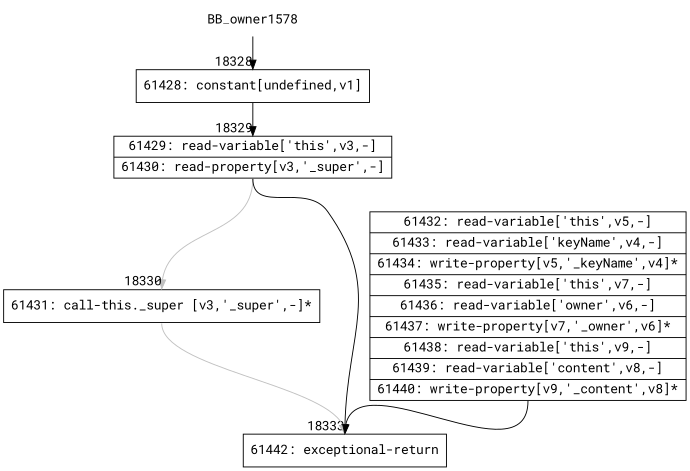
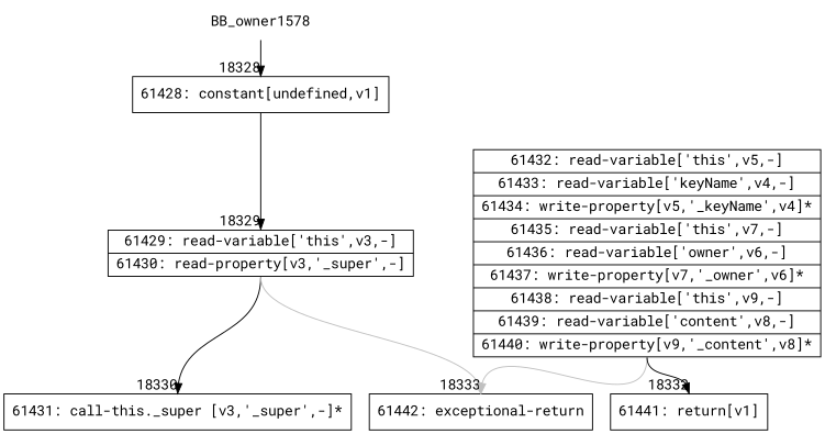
  digraph {
    fontname="Roboto Mono"
    rankdir=TD
    node [fontname="Roboto Mono" shape=record]
    edge [fontname="Roboto Mono" headport=n tailport=s]
    n1 [label=BB_owner1578 shape=none]
    n2 [label="{61428: constant[undefined,v1]}"]
    n3 [label="{61429: read-variable['this',v3,-]|61430: read-property[v3,'_super',-]}"]
    n4 [label="{61431: call-this._super [v3,'_super',-]*}"]
    n5 [label="{61442: exceptional-return}"]
    n6 [label="{61432: read-variable['this',v5,-]|61433: read-variable['keyName',v4,-]|61434: write-property[v5,'_keyName',v4]*|61435: read-variable['this',v7,-]|61436: read-variable['owner',v6,-]|61437: write-property[v7,'_owner',v6]*|61438: read-variable['this',v9,-]|61439: read-variable['content',v8,-]|61440: write-property[v9,'_content',v8]*}"]
+   n7 [label="{61441: return[v1]}"]
    n1 -> n2 [headlabel="    18328"]
    n2 -> n3 [headlabel="      18329"]
-   n3 -> n4 [headlabel="      18330" color=gray]
-   n3 -> n5 [color=black headlabel="      18333"]
-   n4 -> n5 [color=gray]
-   n6 -> n5 [color=black]
+   n3 -> n4 [headlabel="      18330"]
+   n3 -> n5 [color=gray headlabel="      18333"]
+   n6 -> n5 [color=gray]
+   n6 -> n7 [headlabel="      18332"]
  }
